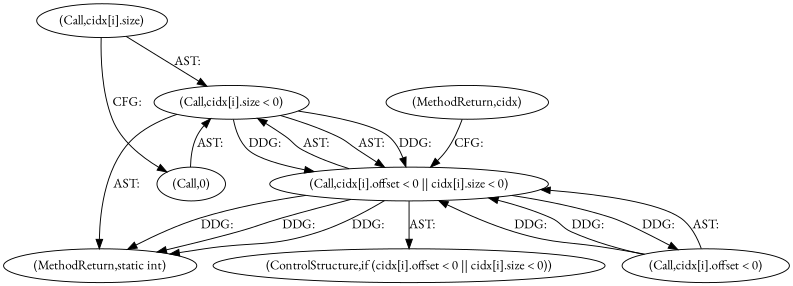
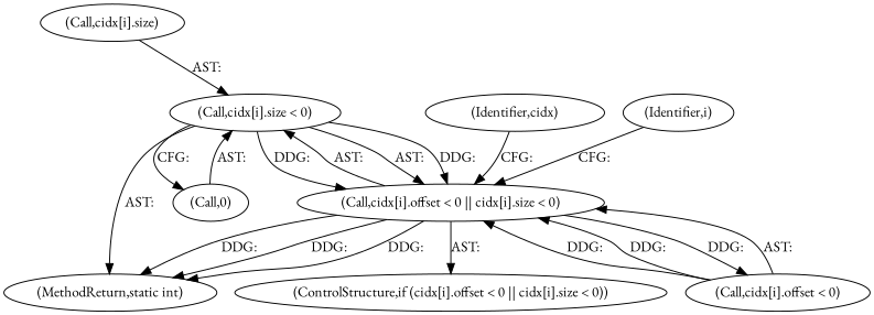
  digraph {
    fontname="EB Garamond"
    node [fontname="EB Garamond"]
    edge [fontname="EB Garamond"]
    n1 [label="(Call,cidx[i].size < 0)"]
    n2 [label="(Call,cidx[i].offset < 0 || cidx[i].size < 0)"]
    n3 [label="(Call,0)"]
    n4 [label="(MethodReturn,static int)"]
    n5 [label="(ControlStructure,if (cidx[i].offset < 0 || cidx[i].size < 0))"]
    n6 [label="(Call,cidx[i].offset < 0)"]
-   n7 [label="(MethodReturn,cidx)"]
+   n7 [label="(Identifier,cidx)"]
+   n8 [label="(Identifier,i)"]
    n9 [label="(Call,cidx[i].size)"]
    n1 -> n2 [label="AST: "]
    n1 -> n2 [label="DDG: "]
    n1 -> n2 [label="DDG: "]
-   n9 -> n3 [label="CFG: "]
+   n1 -> n3 [label="CFG: "]
    n1 -> n4 [label="AST: "]
    n2 -> n1 [label="AST: "]
    n2 -> n4 [label="DDG: "]
    n2 -> n4 [label="DDG: "]
    n2 -> n4 [label="DDG: "]
    n2 -> n5 [label="AST: "]
    n2 -> n6 [label="DDG: "]
    n3 -> n1 [label="AST: "]
    n6 -> n2 [label="AST: "]
    n6 -> n2 [label="DDG: "]
    n6 -> n2 [label="DDG: "]
    n7 -> n2 [label="CFG: "]
+   n8 -> n2 [label="CFG: "]
    n9 -> n1 [label="AST: "]
  }
